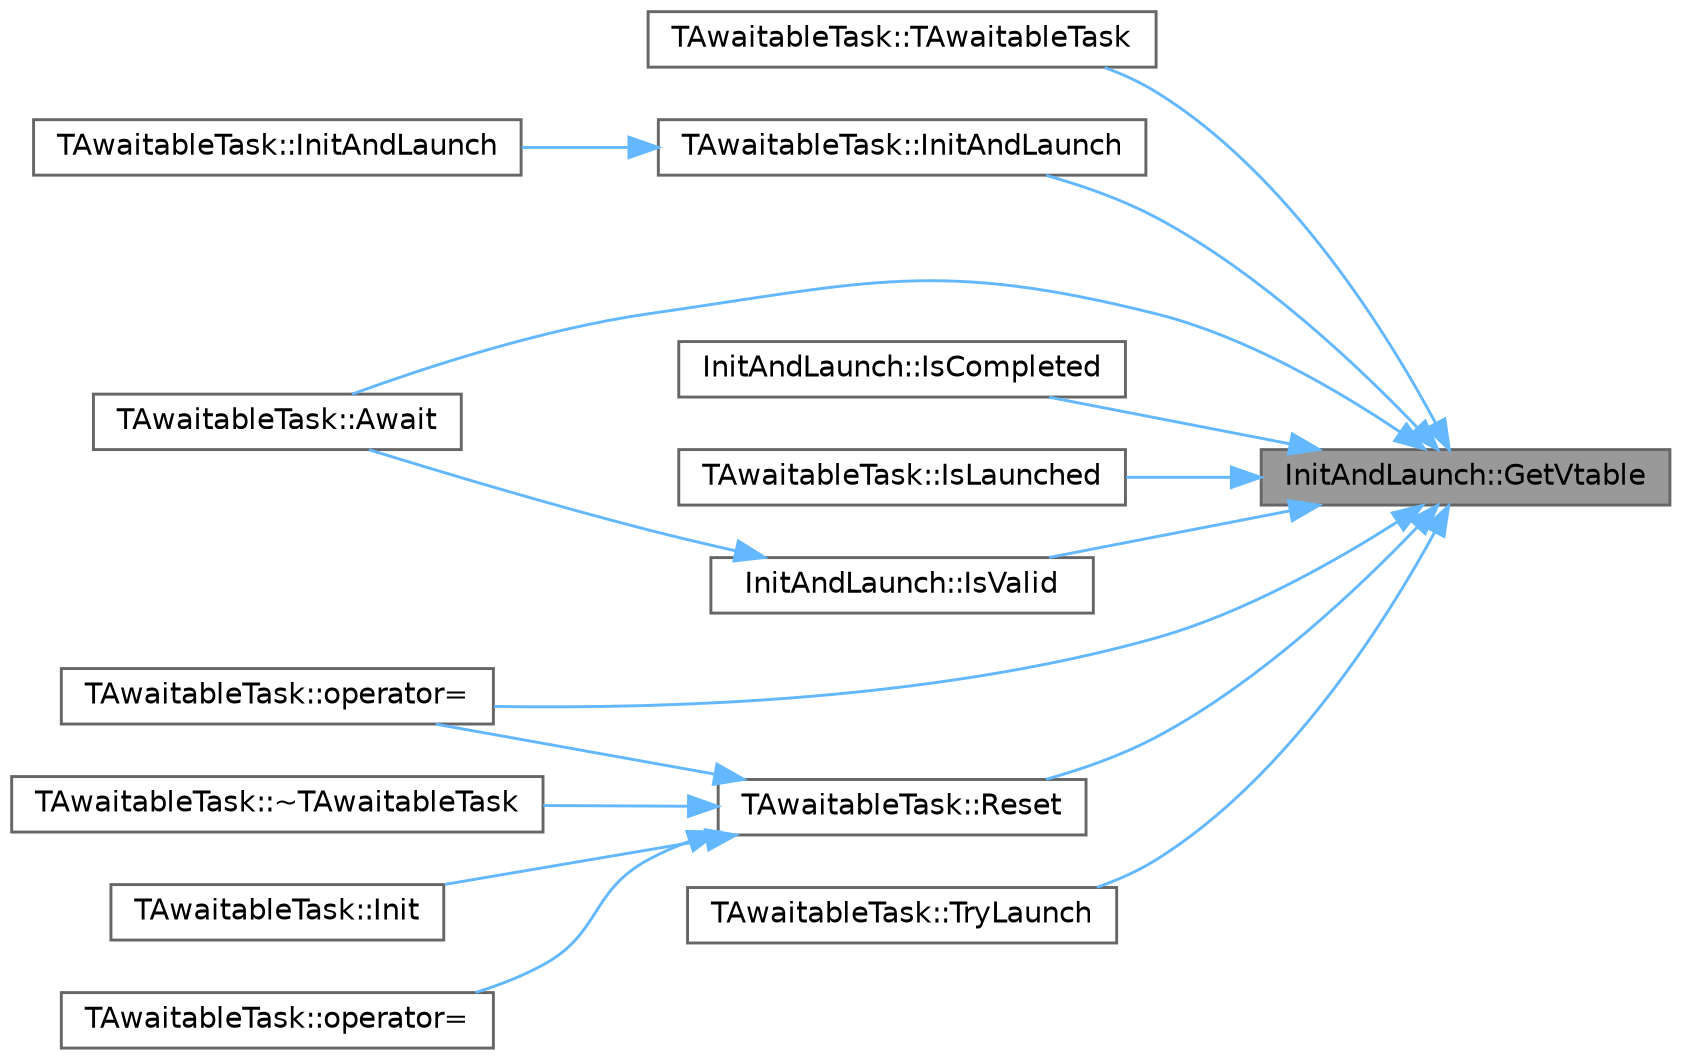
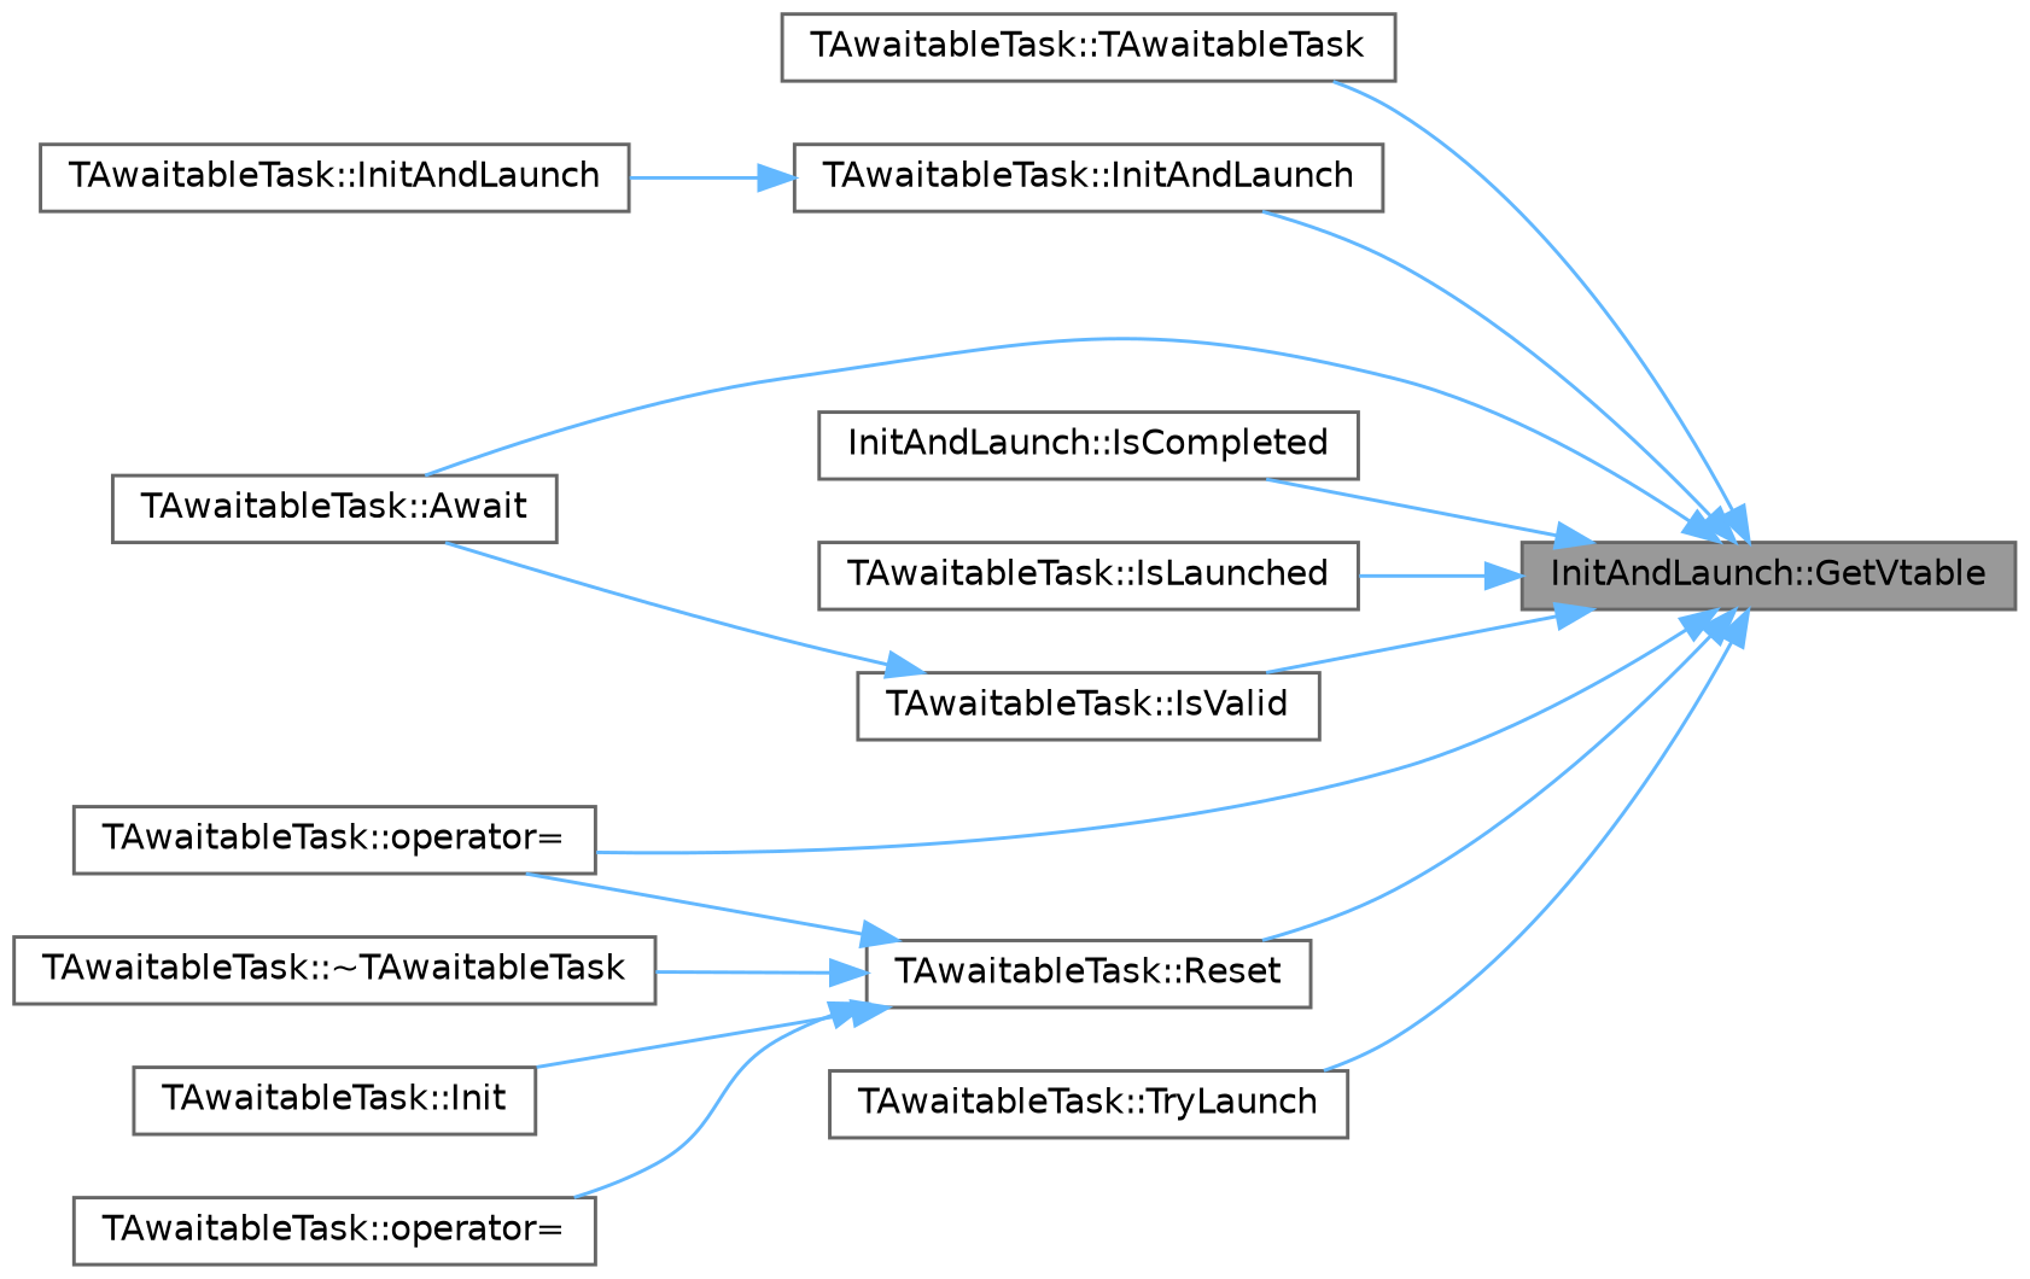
  digraph {
    rankdir=RL
    node [color=grey40 fillcolor=white fontname=Helvetica fontsize=10 shape=box style=filled]
    edge [color=steelblue1 dir=back fontname=Helvetica fontsize=10 labelfontname=Helvetica labelfontsize=10 style=solid]
    n1 [color=gray40 fillcolor=grey60 fontcolor=black height=0.2 label="InitAndLaunch::GetVtable" width=0.4]
    n2 [height=0.2 label="TAwaitableTask::TAwaitableTask" width=0.4]
    n3 [height=0.2 label="TAwaitableTask::Await" width=0.4]
    n4 [height=0.2 label="TAwaitableTask::InitAndLaunch" width=0.4]
    n5 [height=0.2 label="InitAndLaunch::IsCompleted" width=0.4]
    n6 [height=0.2 label="TAwaitableTask::IsLaunched" width=0.4]
-   n7 [height=0.2 label="InitAndLaunch::IsValid" width=0.4]
+   n7 [height=0.2 label="TAwaitableTask::IsValid" width=0.4]
    n8 [height=0.2 label="TAwaitableTask::operator=" width=0.4]
    n9 [height=0.2 label="TAwaitableTask::Reset" width=0.4]
    n10 [height=0.2 label="TAwaitableTask::TryLaunch" width=0.4]
    n11 [height=0.2 label="TAwaitableTask::InitAndLaunch" width=0.4]
    n12 [height=0.2 label="TAwaitableTask::~TAwaitableTask" width=0.4]
    n13 [height=0.2 label="TAwaitableTask::Init" width=0.4]
    n14 [height=0.2 label="TAwaitableTask::operator=" width=0.4]
    n1 -> n2
    n1 -> n3
    n1 -> n4
    n1 -> n5
    n1 -> n6
    n1 -> n7
    n1 -> n8
    n1 -> n9
    n1 -> n10
    n4 -> n11
    n7 -> n3
    n9 -> n8
    n9 -> n12
    n9 -> n13
    n9 -> n14
  }
